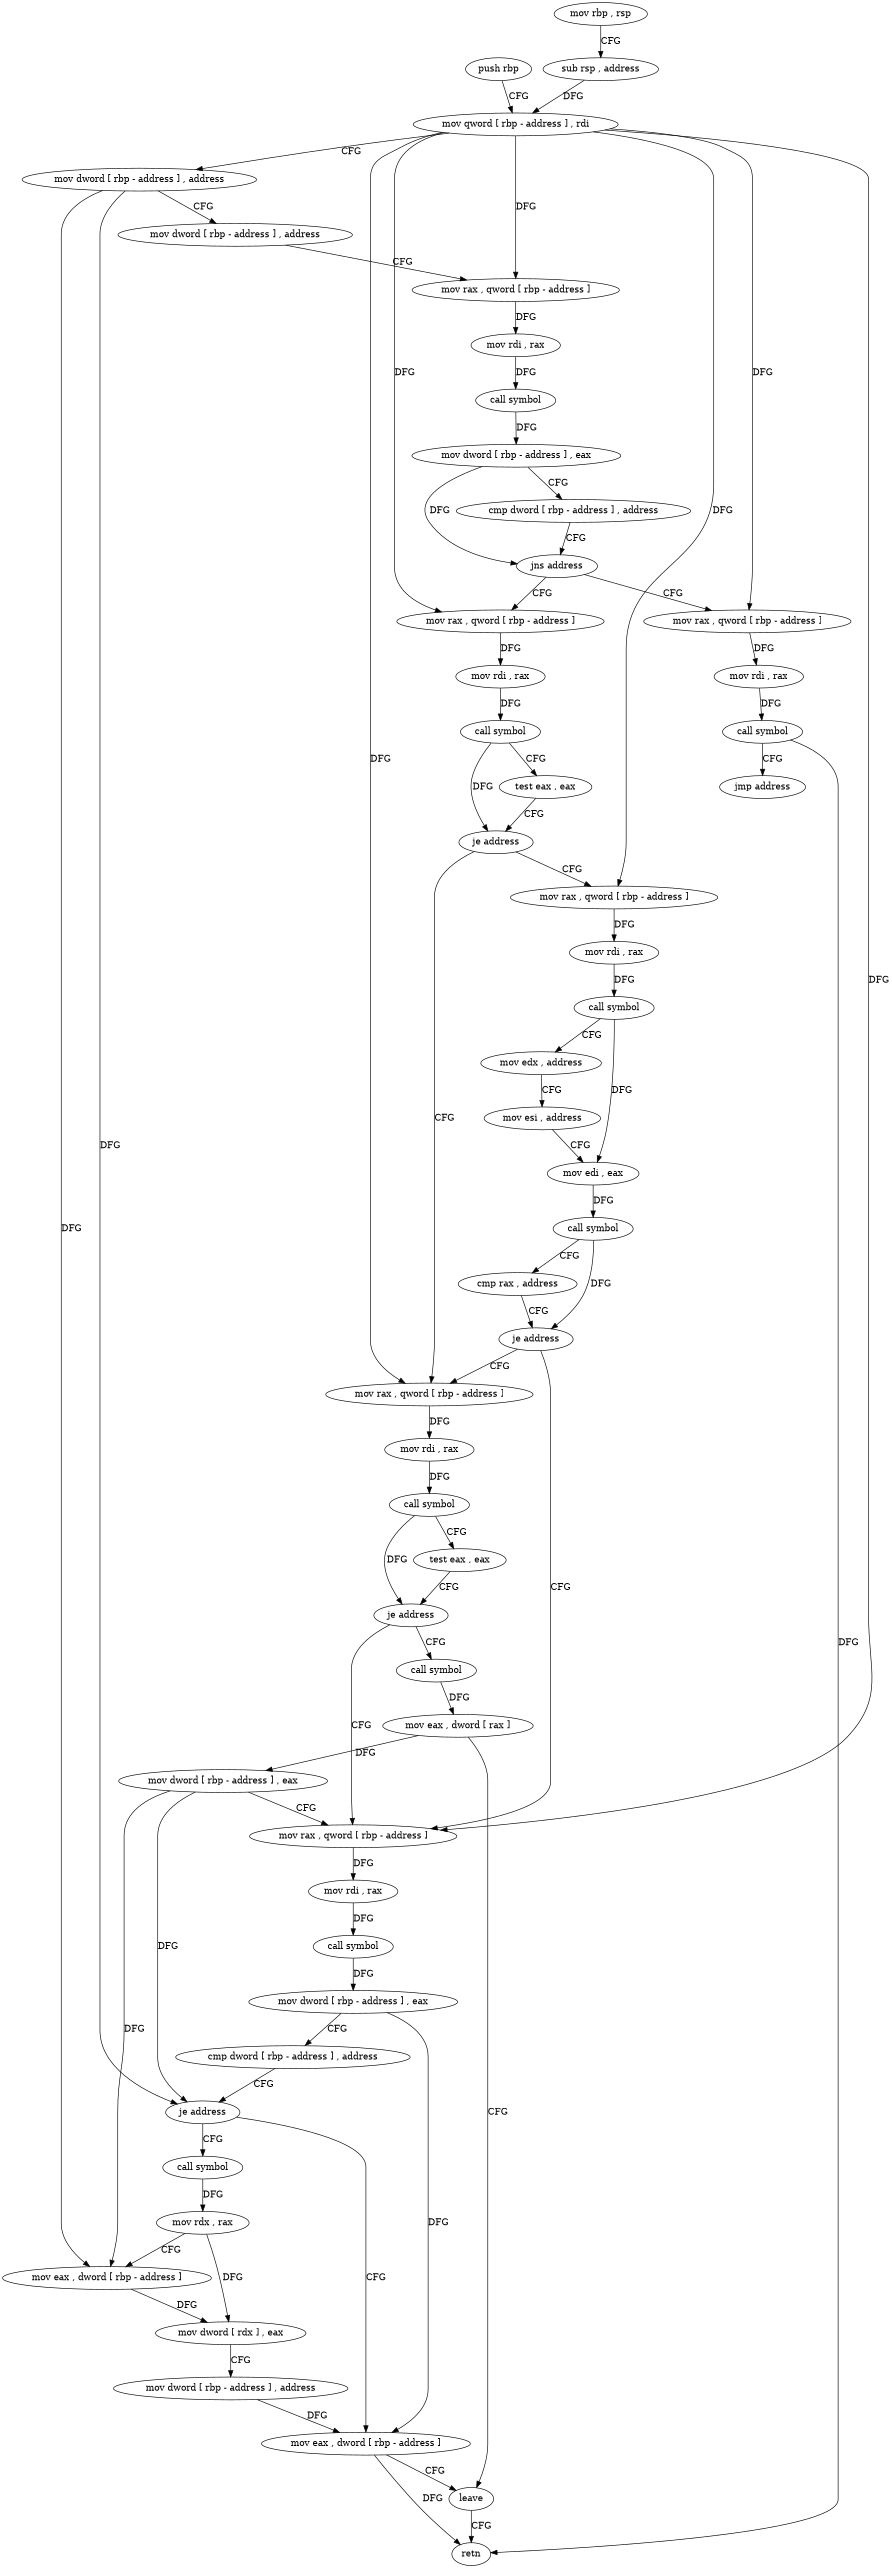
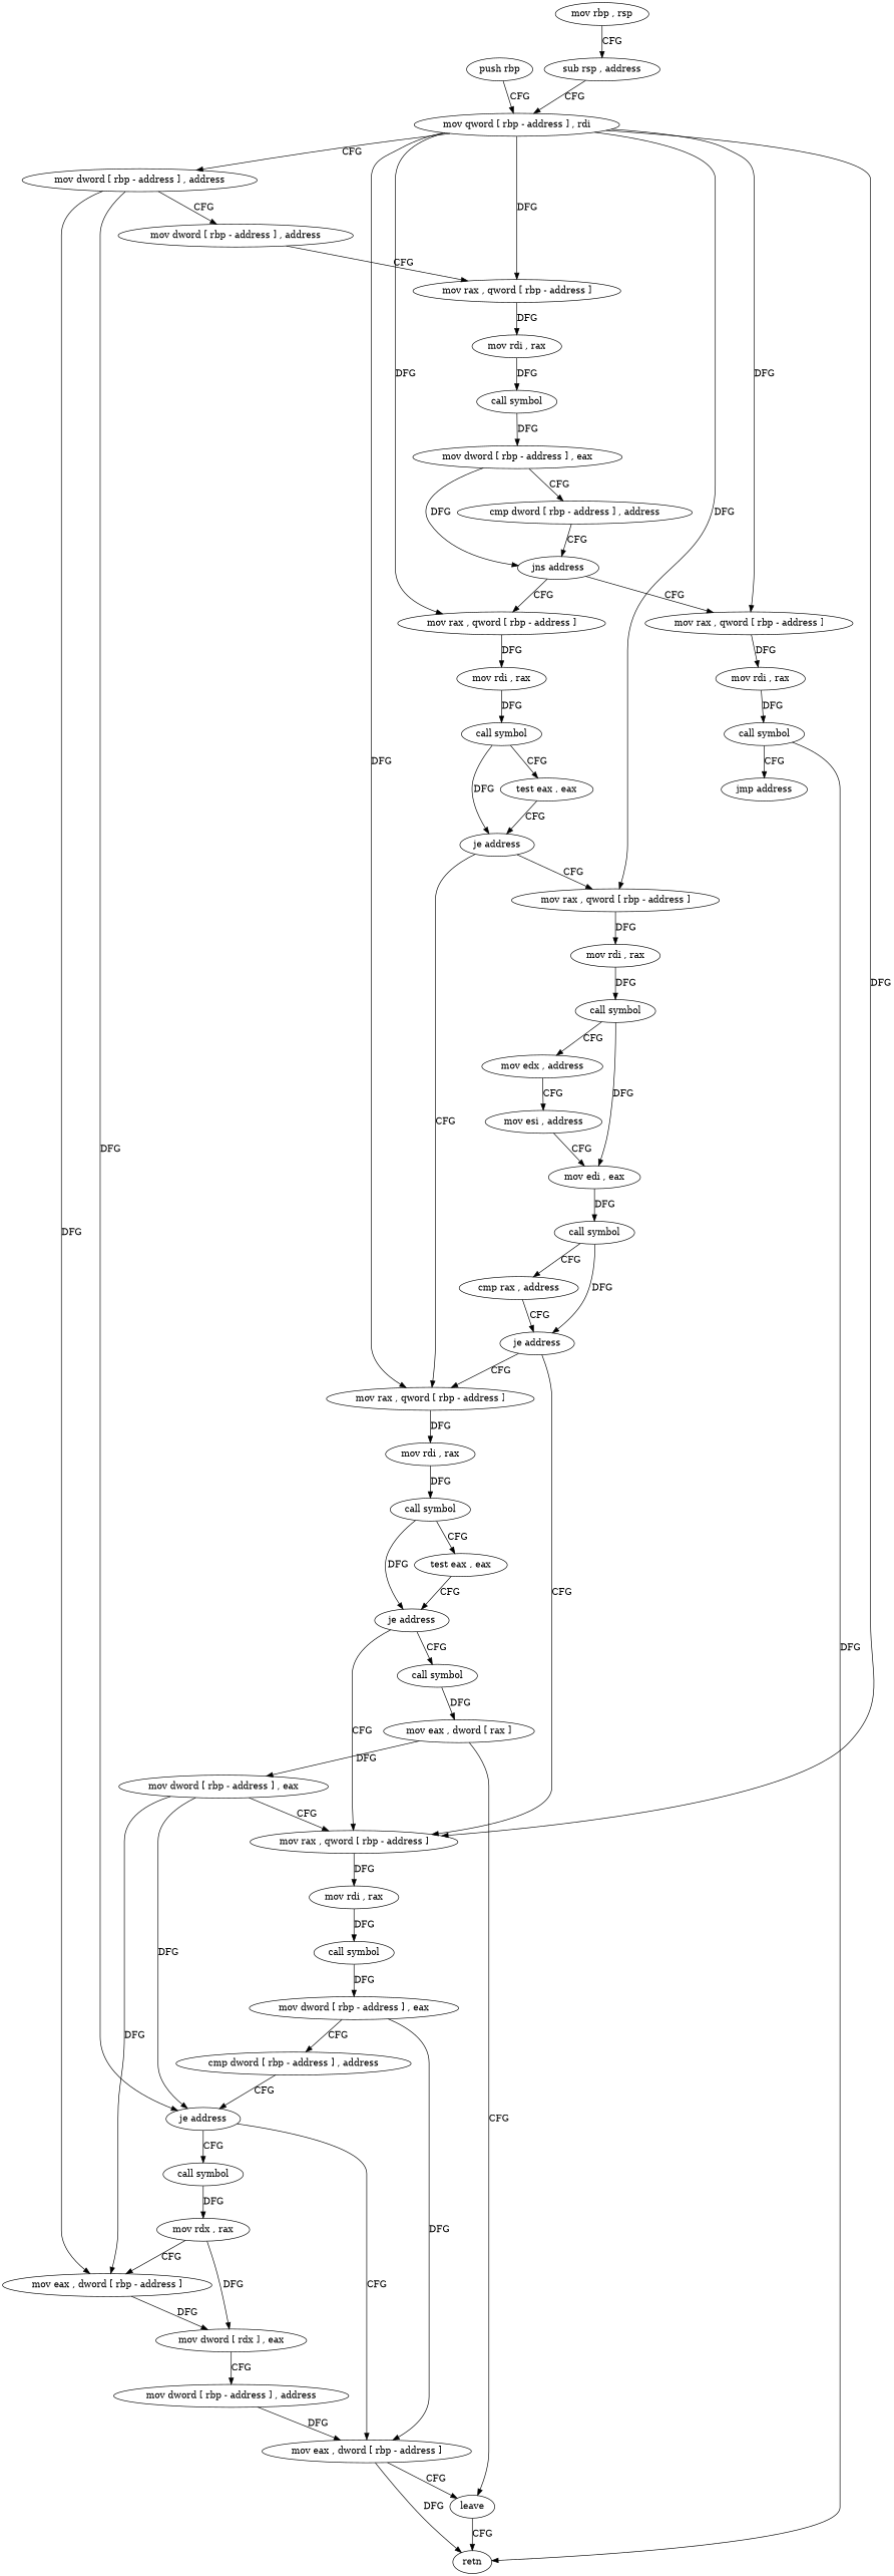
  digraph {
    n1 [label="push rbp"]
    n2 [label="mov qword [ rbp - address ] , rdi"]
    n3 [label="mov rbp , rsp"]
    n4 [label="sub rsp , address"]
    n5 [label="mov dword [ rbp - address ] , address"]
    n6 [label="mov rax , qword [ rbp - address ]"]
    n7 [label="mov rax , qword [ rbp - address ]"]
    n8 [label="mov rax , qword [ rbp - address ]"]
    n9 [label="mov rax , qword [ rbp - address ]"]
    n10 [label="mov rax , qword [ rbp - address ]"]
    n11 [label="mov rax , qword [ rbp - address ]"]
    n12 [label="mov dword [ rbp - address ] , address"]
    n13 [label="je address"]
    n14 [label="mov eax , dword [ rbp - address ]"]
    n15 [label="mov rdi , rax"]
    n16 [label="mov rdi , rax"]
    n17 [label="mov rdi , rax"]
    n18 [label="mov rdi , rax"]
    n19 [label="mov rdi , rax"]
    n20 [label="mov rdi , rax"]
    n21 [label="mov eax , dword [ rbp - address ]"]
    n22 [label="call symbol"]
    n23 [label="mov dword [ rdx ] , eax"]
    n24 [label="call symbol"]
    n25 [label="mov dword [ rbp - address ] , eax"]
    n26 [label="cmp dword [ rbp - address ] , address"]
    n27 [label="jns address"]
    n28 [label="call symbol"]
    n29 [label="call symbol"]
    n30 [label="test eax , eax"]
    n31 [label="je address"]
    n32 [label="call symbol"]
    n33 [label="call symbol"]
    n34 [label="jmp address"]
    n35 [label=retn]
    n36 [label=leave]
    n37 [label="test eax , eax"]
    n38 [label="je address"]
    n39 [label="call symbol"]
    n40 [label="mov eax , dword [ rax ]"]
    n41 [label="call symbol"]
    n42 [label="mov dword [ rbp - address ] , eax"]
    n43 [label="mov edx , address"]
    n44 [label="mov edi , eax"]
    n45 [label="mov esi , address"]
    n46 [label="call symbol"]
    n47 [label="cmp rax , address"]
    n48 [label="je address"]
    n49 [label="mov dword [ rbp - address ] , eax"]
    n50 [label="cmp dword [ rbp - address ] , address"]
    n51 [label="mov rdx , rax"]
    n52 [label="mov dword [ rbp - address ] , address"]
    n1 -> n2 [label=CFG]
    n2 -> n5 [label=CFG]
    n2 -> n6 [label=DFG]
    n2 -> n7 [label=DFG]
    n2 -> n8 [label=DFG]
    n2 -> n9 [label=DFG]
    n2 -> n10 [label=DFG]
    n2 -> n11 [label=DFG]
    n3 -> n4 [label=CFG]
-   n4 -> n2 [label=DFG]
+   n4 -> n2 [label=CFG]
    n5 -> n12 [label=CFG]
    n5 -> n13 [label=DFG]
    n5 -> n14 [label=DFG]
    n6 -> n15 [label=DFG]
    n7 -> n16 [label=DFG]
    n8 -> n17 [label=DFG]
    n9 -> n18 [label=DFG]
    n10 -> n19 [label=DFG]
    n11 -> n20 [label=DFG]
    n12 -> n6 [label=CFG]
    n13 -> n21 [label=CFG]
    n13 -> n22 [label=CFG]
    n14 -> n23 [label=DFG]
    n15 -> n24 [label=DFG]
    n16 -> n28 [label=DFG]
    n17 -> n29 [label=DFG]
    n18 -> n32 [label=DFG]
    n19 -> n33 [label=DFG]
    n20 -> n41 [label=DFG]
    n21 -> n35 [label=DFG]
    n21 -> n36 [label=CFG]
    n22 -> n51 [label=DFG]
    n23 -> n52 [label=CFG]
    n24 -> n25 [label=DFG]
    n25 -> n26 [label=CFG]
    n25 -> n27 [label=DFG]
    n26 -> n27 [label=CFG]
    n27 -> n7 [label=CFG]
    n27 -> n8 [label=CFG]
    n28 -> n30 [label=CFG]
    n28 -> n31 [label=DFG]
    n29 -> n34 [label=CFG]
    n29 -> n35 [label=DFG]
    n30 -> n31 [label=CFG]
    n31 -> n9 [label=CFG]
    n31 -> n10 [label=CFG]
    n32 -> n37 [label=CFG]
    n32 -> n38 [label=DFG]
    n33 -> n43 [label=CFG]
    n33 -> n44 [label=DFG]
    n36 -> n35 [label=CFG]
    n37 -> n38 [label=CFG]
    n38 -> n11 [label=CFG]
    n38 -> n39 [label=CFG]
    n39 -> n40 [label=DFG]
    n40 -> n36 [label=CFG]
    n40 -> n42 [label=DFG]
    n41 -> n49 [label=DFG]
    n42 -> n11 [label=CFG]
    n42 -> n13 [label=DFG]
    n42 -> n14 [label=DFG]
    n43 -> n45 [label=CFG]
    n44 -> n46 [label=DFG]
    n45 -> n44 [label=CFG]
    n46 -> n47 [label=CFG]
    n46 -> n48 [label=DFG]
    n47 -> n48 [label=CFG]
    n48 -> n9 [label=CFG]
    n48 -> n11 [label=CFG]
    n49 -> n21 [label=DFG]
    n49 -> n50 [label=CFG]
    n50 -> n13 [label=CFG]
    n51 -> n14 [label=CFG]
    n51 -> n23 [label=DFG]
    n52 -> n21 [label=DFG]
  }
